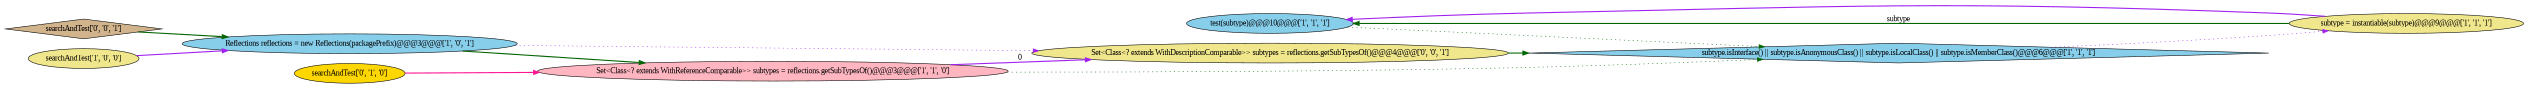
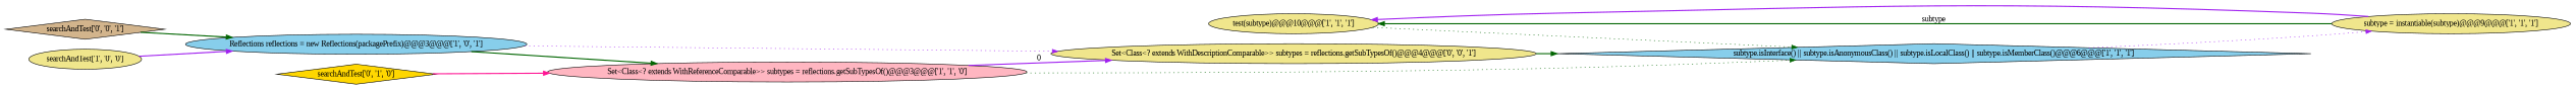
  digraph {
    fontname="Liberation Serif"
    rankdir=LR
    node [fillcolor=skyblue fontname="Liberation Serif" shape=ellipse style=filled]
    edge [color=darkgreen fontname="Liberation Serif" style=bold]
-   n1 [label="test(subtype)@@@10@@@['1', '1', '1']"]
+   n1 [fillcolor=khaki label="test(subtype)@@@10@@@['1', '1', '1']"]
    n2 [label="subtype.isInterface() || subtype.isAnonymousClass() || subtype.isLocalClass() || subtype.isMemberClass()@@@6@@@['1', '1', '1']" shape=diamond]
    n3 [fillcolor=khaki label="subtype = instantiable(subtype)@@@9@@@['1', '1', '1']"]
    n4 [fillcolor=tan label="searchAndTest['0', '0', '1']" shape=diamond]
    n5 [label="Reflections reflections = new Reflections(packagePrefix)@@@3@@@['1', '0', '1']"]
    n6 [fillcolor=lightpink label="Set<Class<? extends WithReferenceComparable>> subtypes = reflections.getSubTypesOf()@@@3@@@['1', '1', '0']"]
    n7 [fillcolor=khaki label="Set<Class<? extends WithDescriptionComparable>> subtypes = reflections.getSubTypesOf()@@@4@@@['0', '0', '1']"]
-   n8 [fillcolor=gold label="searchAndTest['0', '1', '0']"]
+   n8 [fillcolor=gold label="searchAndTest['0', '1', '0']" shape=diamond]
    n9 [fillcolor=khaki label="searchAndTest['1', '0', '0']"]
    n1 -> n2 [style=dotted]
    n2 -> n3 [color=purple style=dotted]
    n3 -> n1 [color=purple]
    n3 -> n1 [label=subtype]
    n4 -> n5
    n5 -> n6
    n5 -> n7 [color=purple style=dotted]
    n6 -> n2 [style=dotted]
    n6 -> n7 [color=purple label=0]
    n7 -> n2
    n8 -> n6 [color=deeppink]
    n9 -> n5 [color=purple]
  }
